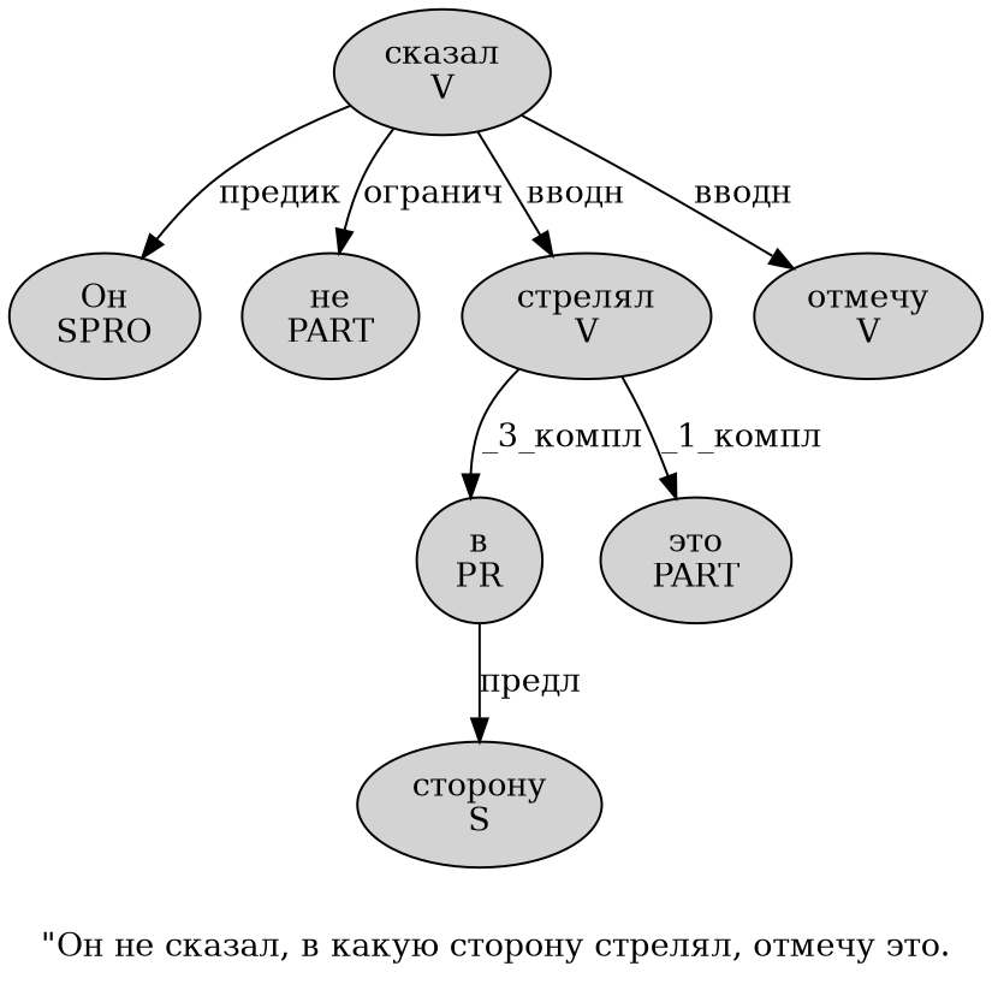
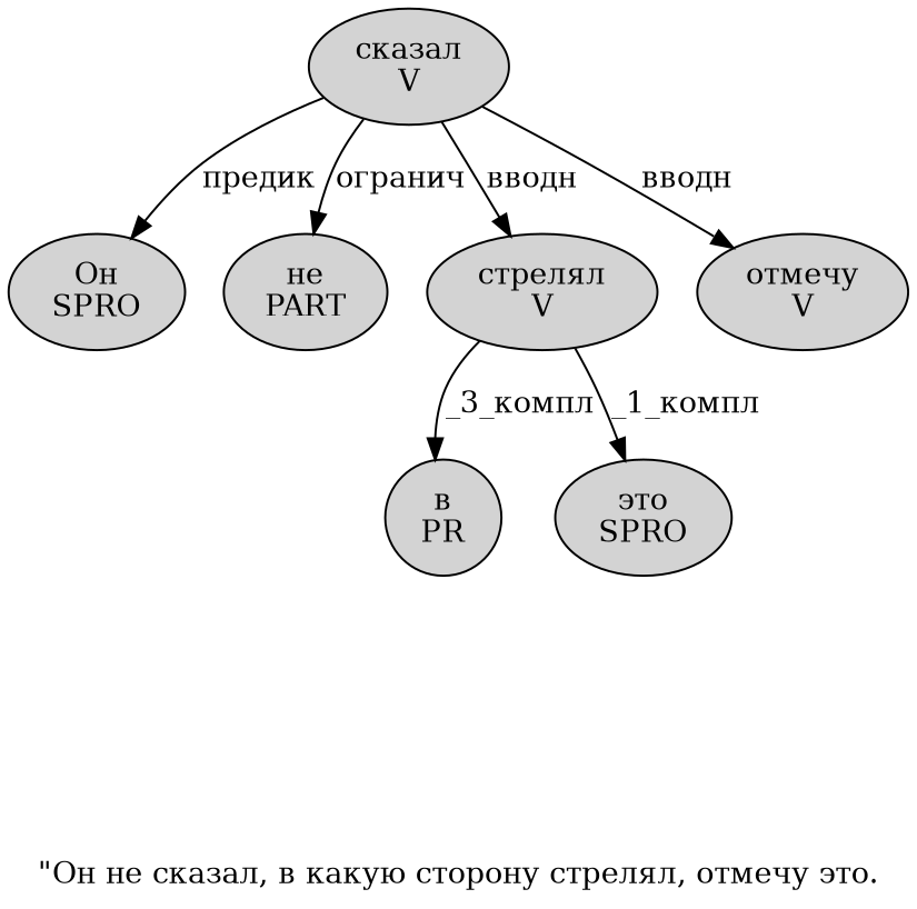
  digraph {
    label="\"Он не сказал, в какую сторону стрелял, отмечу это."
    node [fillcolor=lightgray penwidth=1 shape=ellipse style=filled]
    n1 [label="Он\nSPRO"]
    n2 [label="не\nPART"]
    n3 [label="сказал\nV"]
    n4 [label="стрелял\nV"]
    n5 [label="отмечу\nV"]
    n6 [label="в\nPR"]
-   n7 [label="сторону\nS"]
-   n8 [label="это\nPART"]
+   n8 [label="это\nSPRO"]
    n3 -> n1 [label="предик"]
    n3 -> n2 [label="огранич"]
    n3 -> n4 [label="вводн"]
    n3 -> n5 [label="вводн"]
    n4 -> n6 [label="_3_компл"]
    n4 -> n8 [label="_1_компл"]
-   n6 -> n7 [label="предл"]
  }
